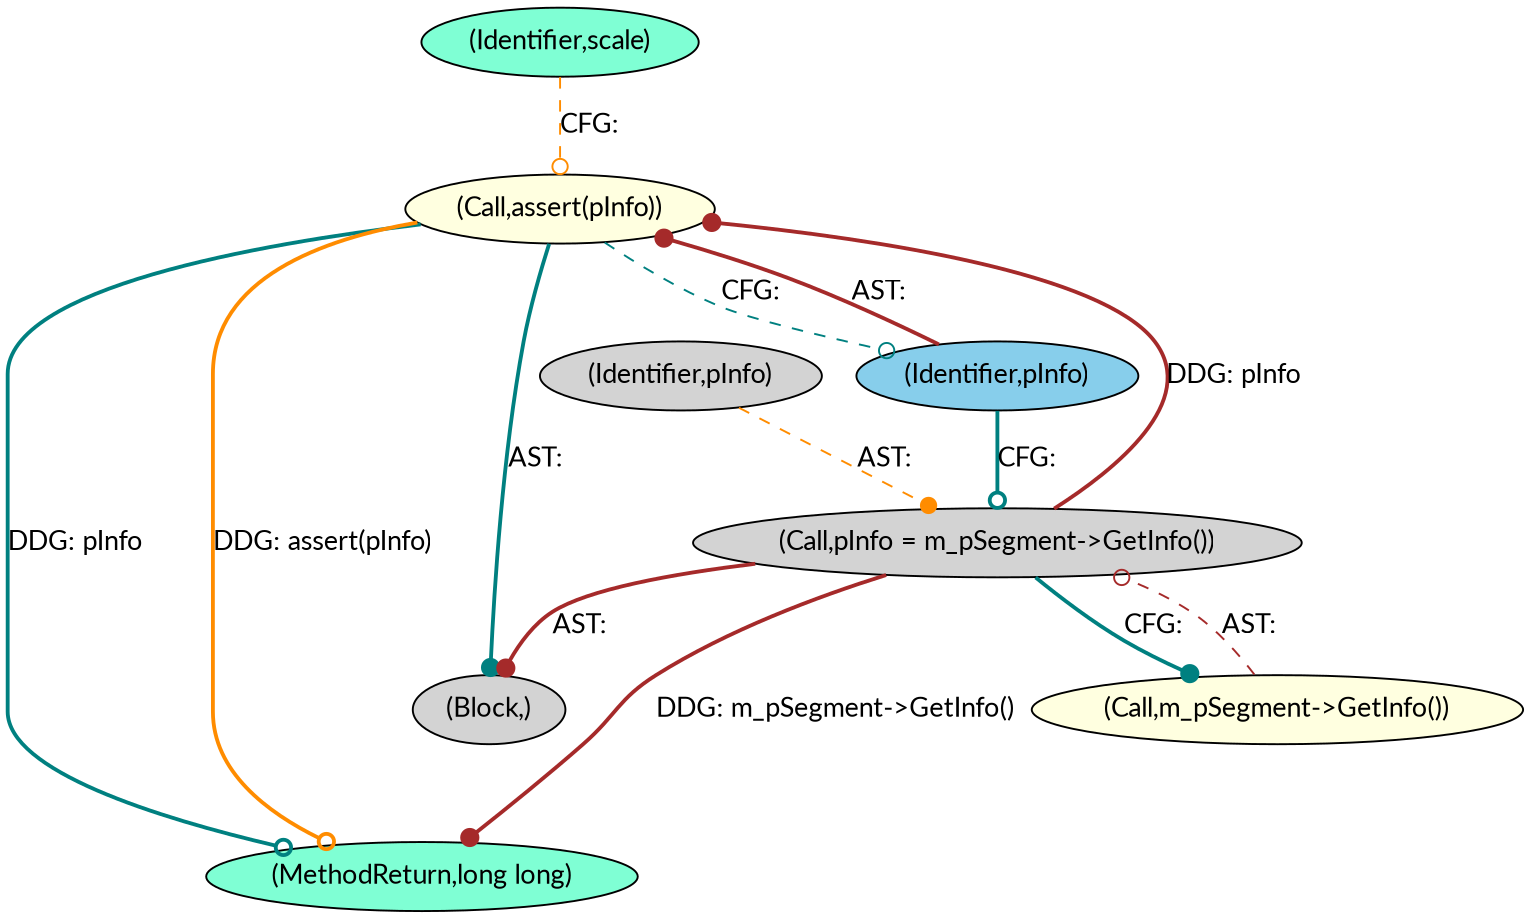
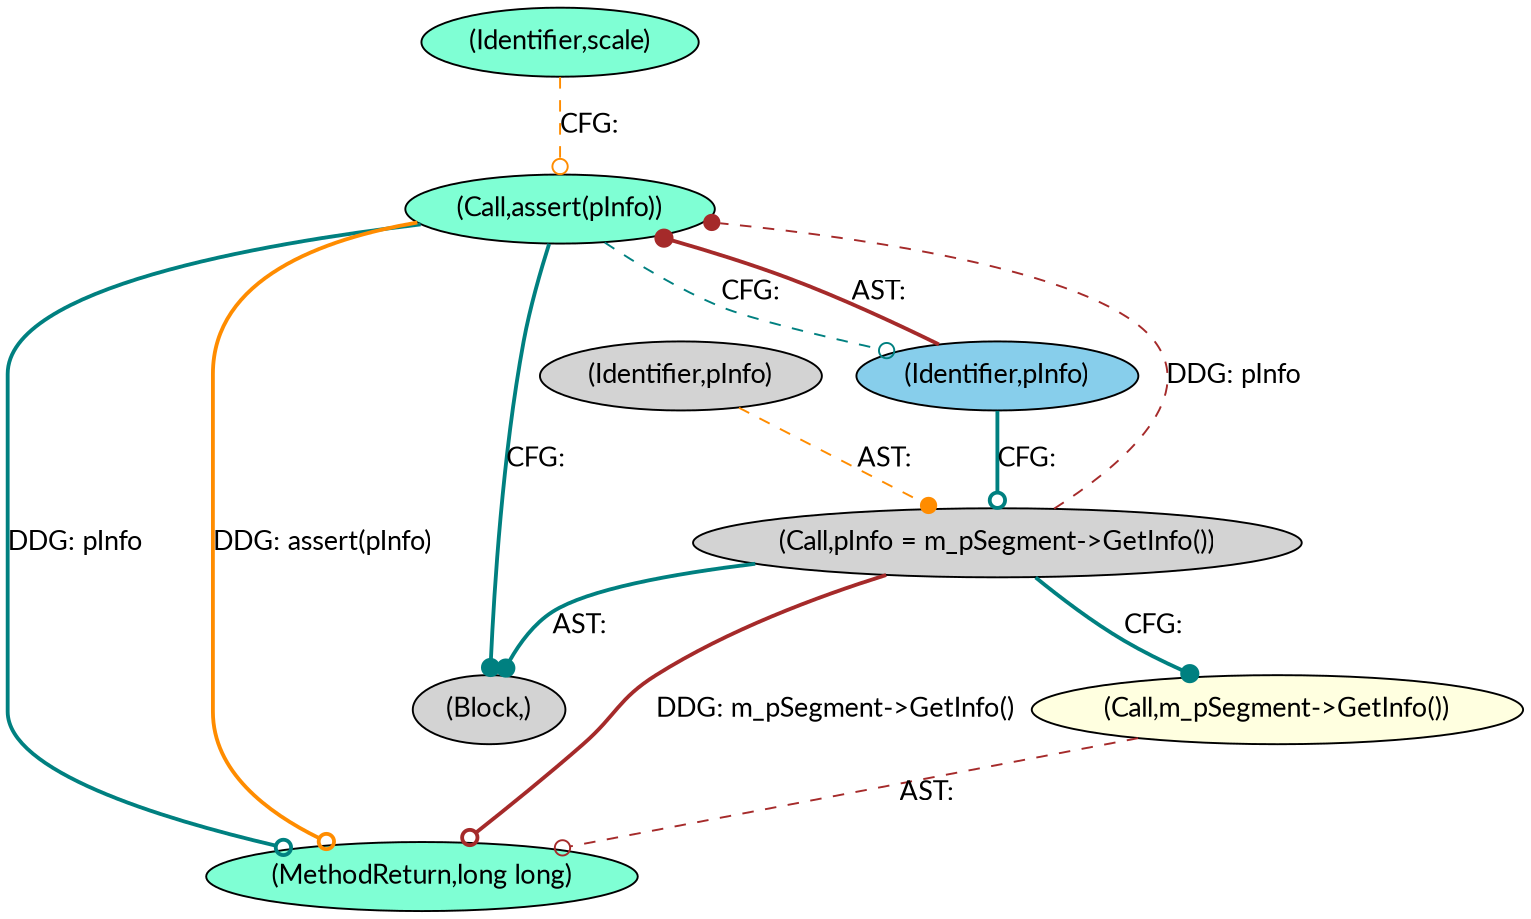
  digraph {
    fontname=Lato
    node [fillcolor=lightgrey fontname=Lato style=filled]
    edge [arrowhead=odot color=teal fontname=Lato style=bold]
-   n1 [fillcolor=lightyellow label="(Call,assert(pInfo))"]
+   n1 [fillcolor=aquamarine label="(Call,assert(pInfo))"]
    n2 [fillcolor=aquamarine label="(MethodReturn,long long)"]
    n3 [label="(Block,)"]
    n4 [fillcolor=skyblue label="(Identifier,pInfo)"]
    n5 [label="(Call,pInfo = m_pSegment->GetInfo())"]
    n6 [fillcolor=lightyellow label="(Call,m_pSegment->GetInfo())"]
    n7 [label="(Identifier,pInfo)"]
    n8 [fillcolor=aquamarine label="(Identifier,scale)"]
    n1 -> n2 [label="DDG: pInfo"]
    n1 -> n2 [color=darkorange label="DDG: assert(pInfo)"]
-   n1 -> n3 [arrowhead=dot label="AST: "]
+   n1 -> n3 [arrowhead=dot label="CFG: "]
    n1 -> n4 [label="CFG: " style=dashed]
    n4 -> n1 [arrowhead=dot color=brown label="AST: "]
    n4 -> n5 [label="CFG: "]
-   n5 -> n1 [arrowhead=dot color=brown label="DDG: pInfo"]
-   n5 -> n2 [arrowhead=dot color=brown label="DDG: m_pSegment->GetInfo()"]
-   n5 -> n3 [arrowhead=dot color=brown label="AST: "]
+   n5 -> n1 [arrowhead=dot color=brown label="DDG: pInfo" style=dashed]
+   n5 -> n2 [color=brown label="DDG: m_pSegment->GetInfo()"]
+   n5 -> n3 [arrowhead=dot label="AST: "]
    n5 -> n6 [arrowhead=dot label="CFG: "]
-   n6 -> n5 [color=brown label="AST: " style=dashed]
+   n6 -> n2 [color=brown label="AST: " style=dashed]
    n7 -> n5 [arrowhead=dot color=darkorange label="AST: " style=dashed]
    n8 -> n1 [color=darkorange label="CFG: " style=dashed]
  }
